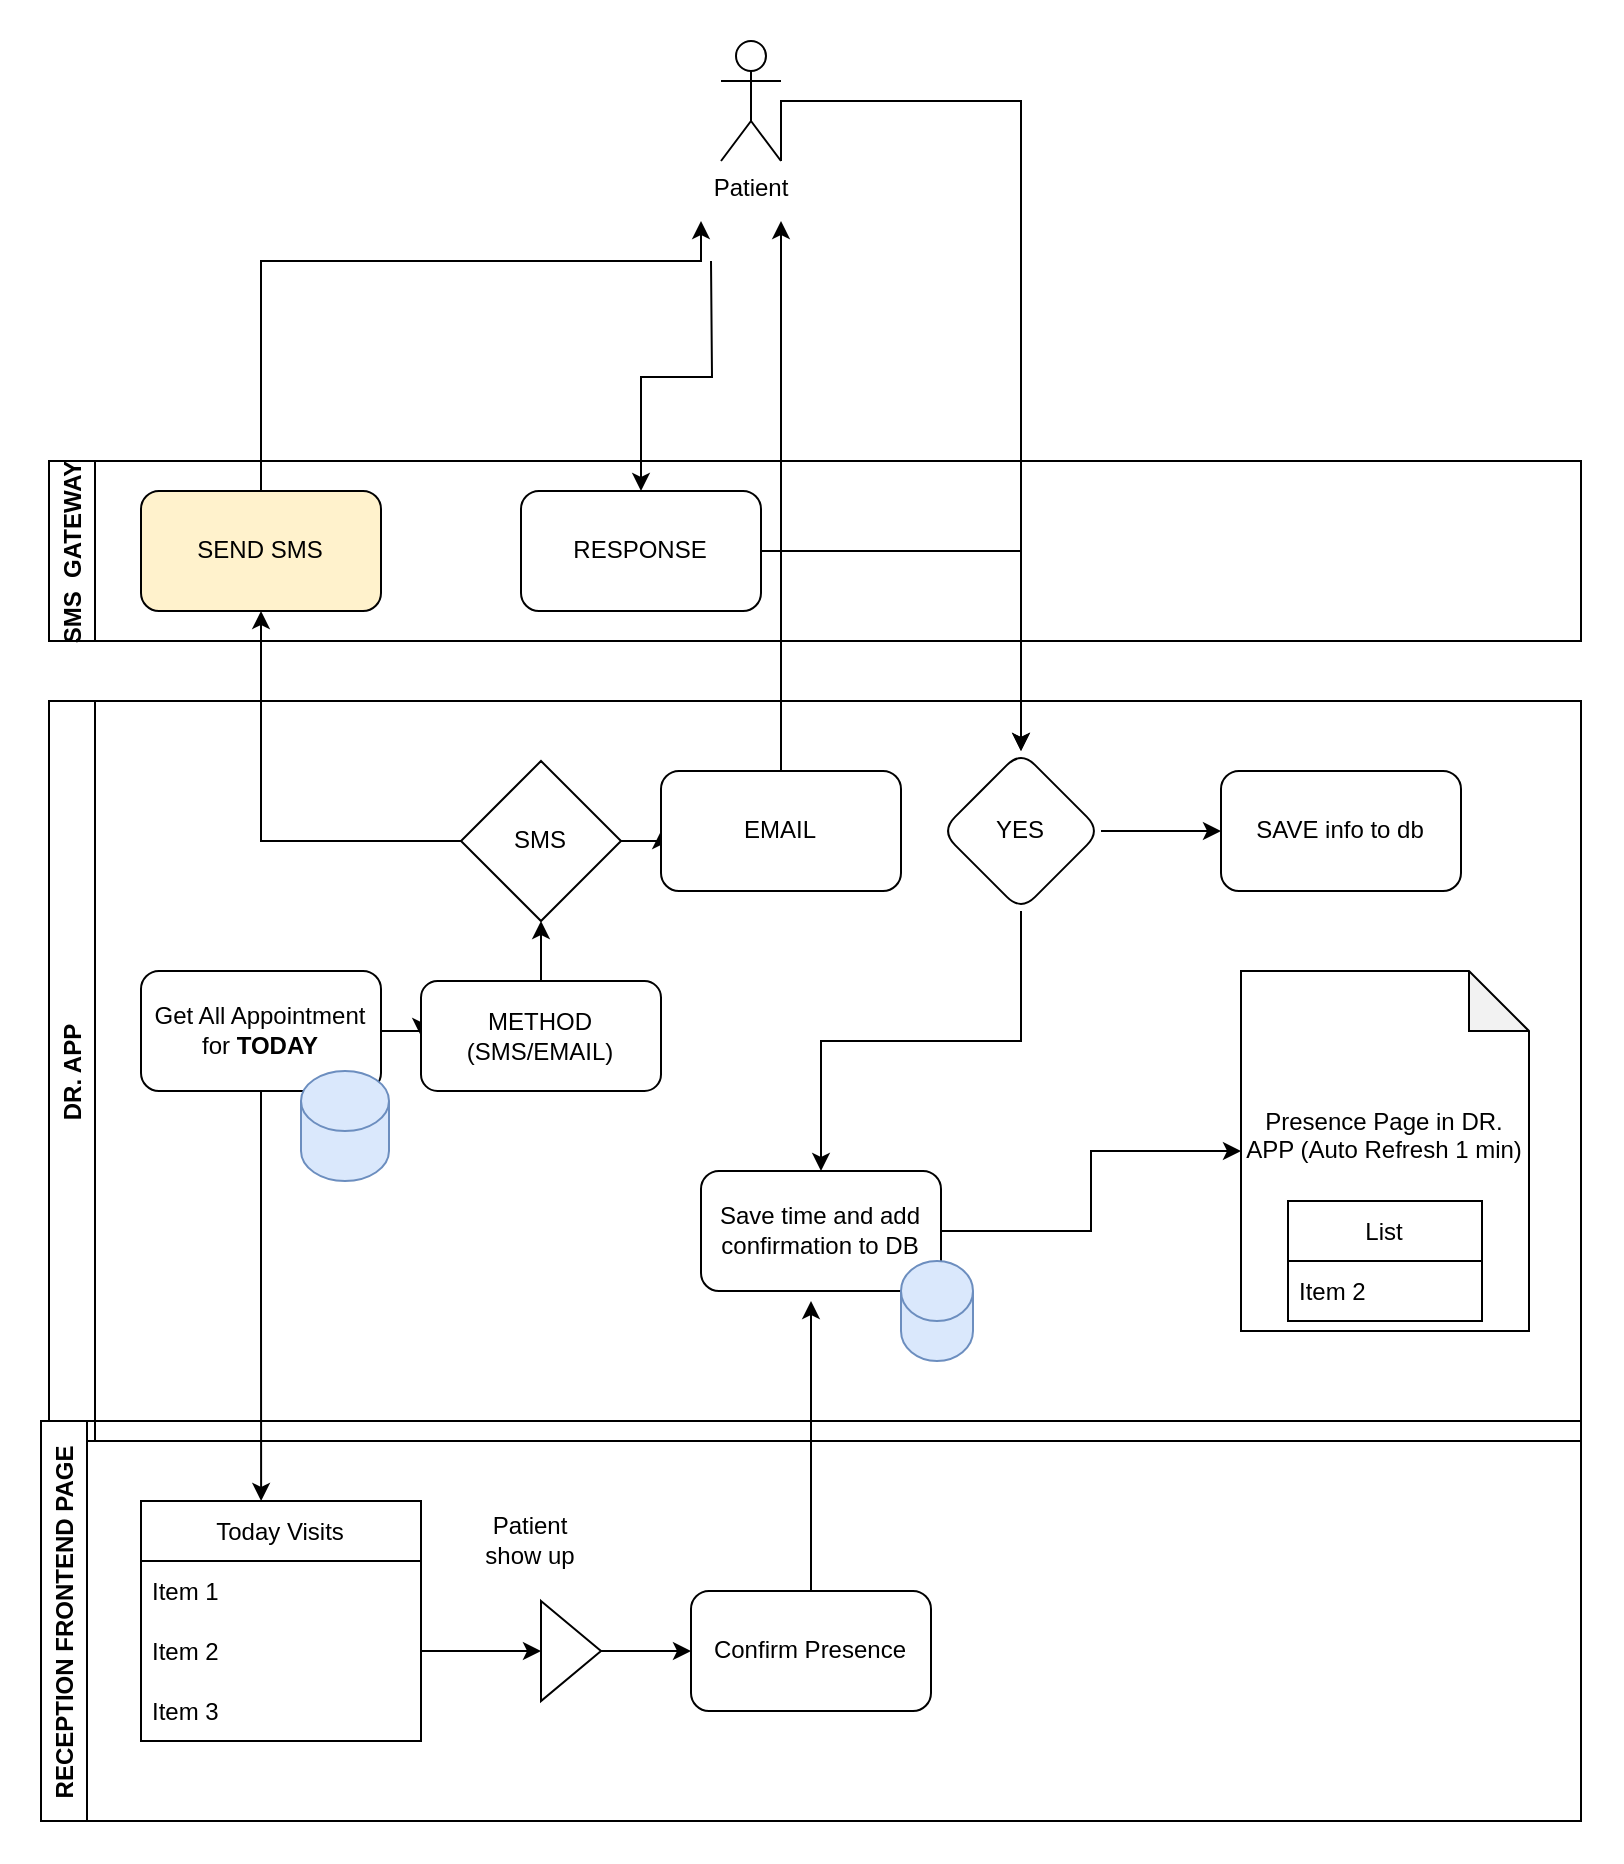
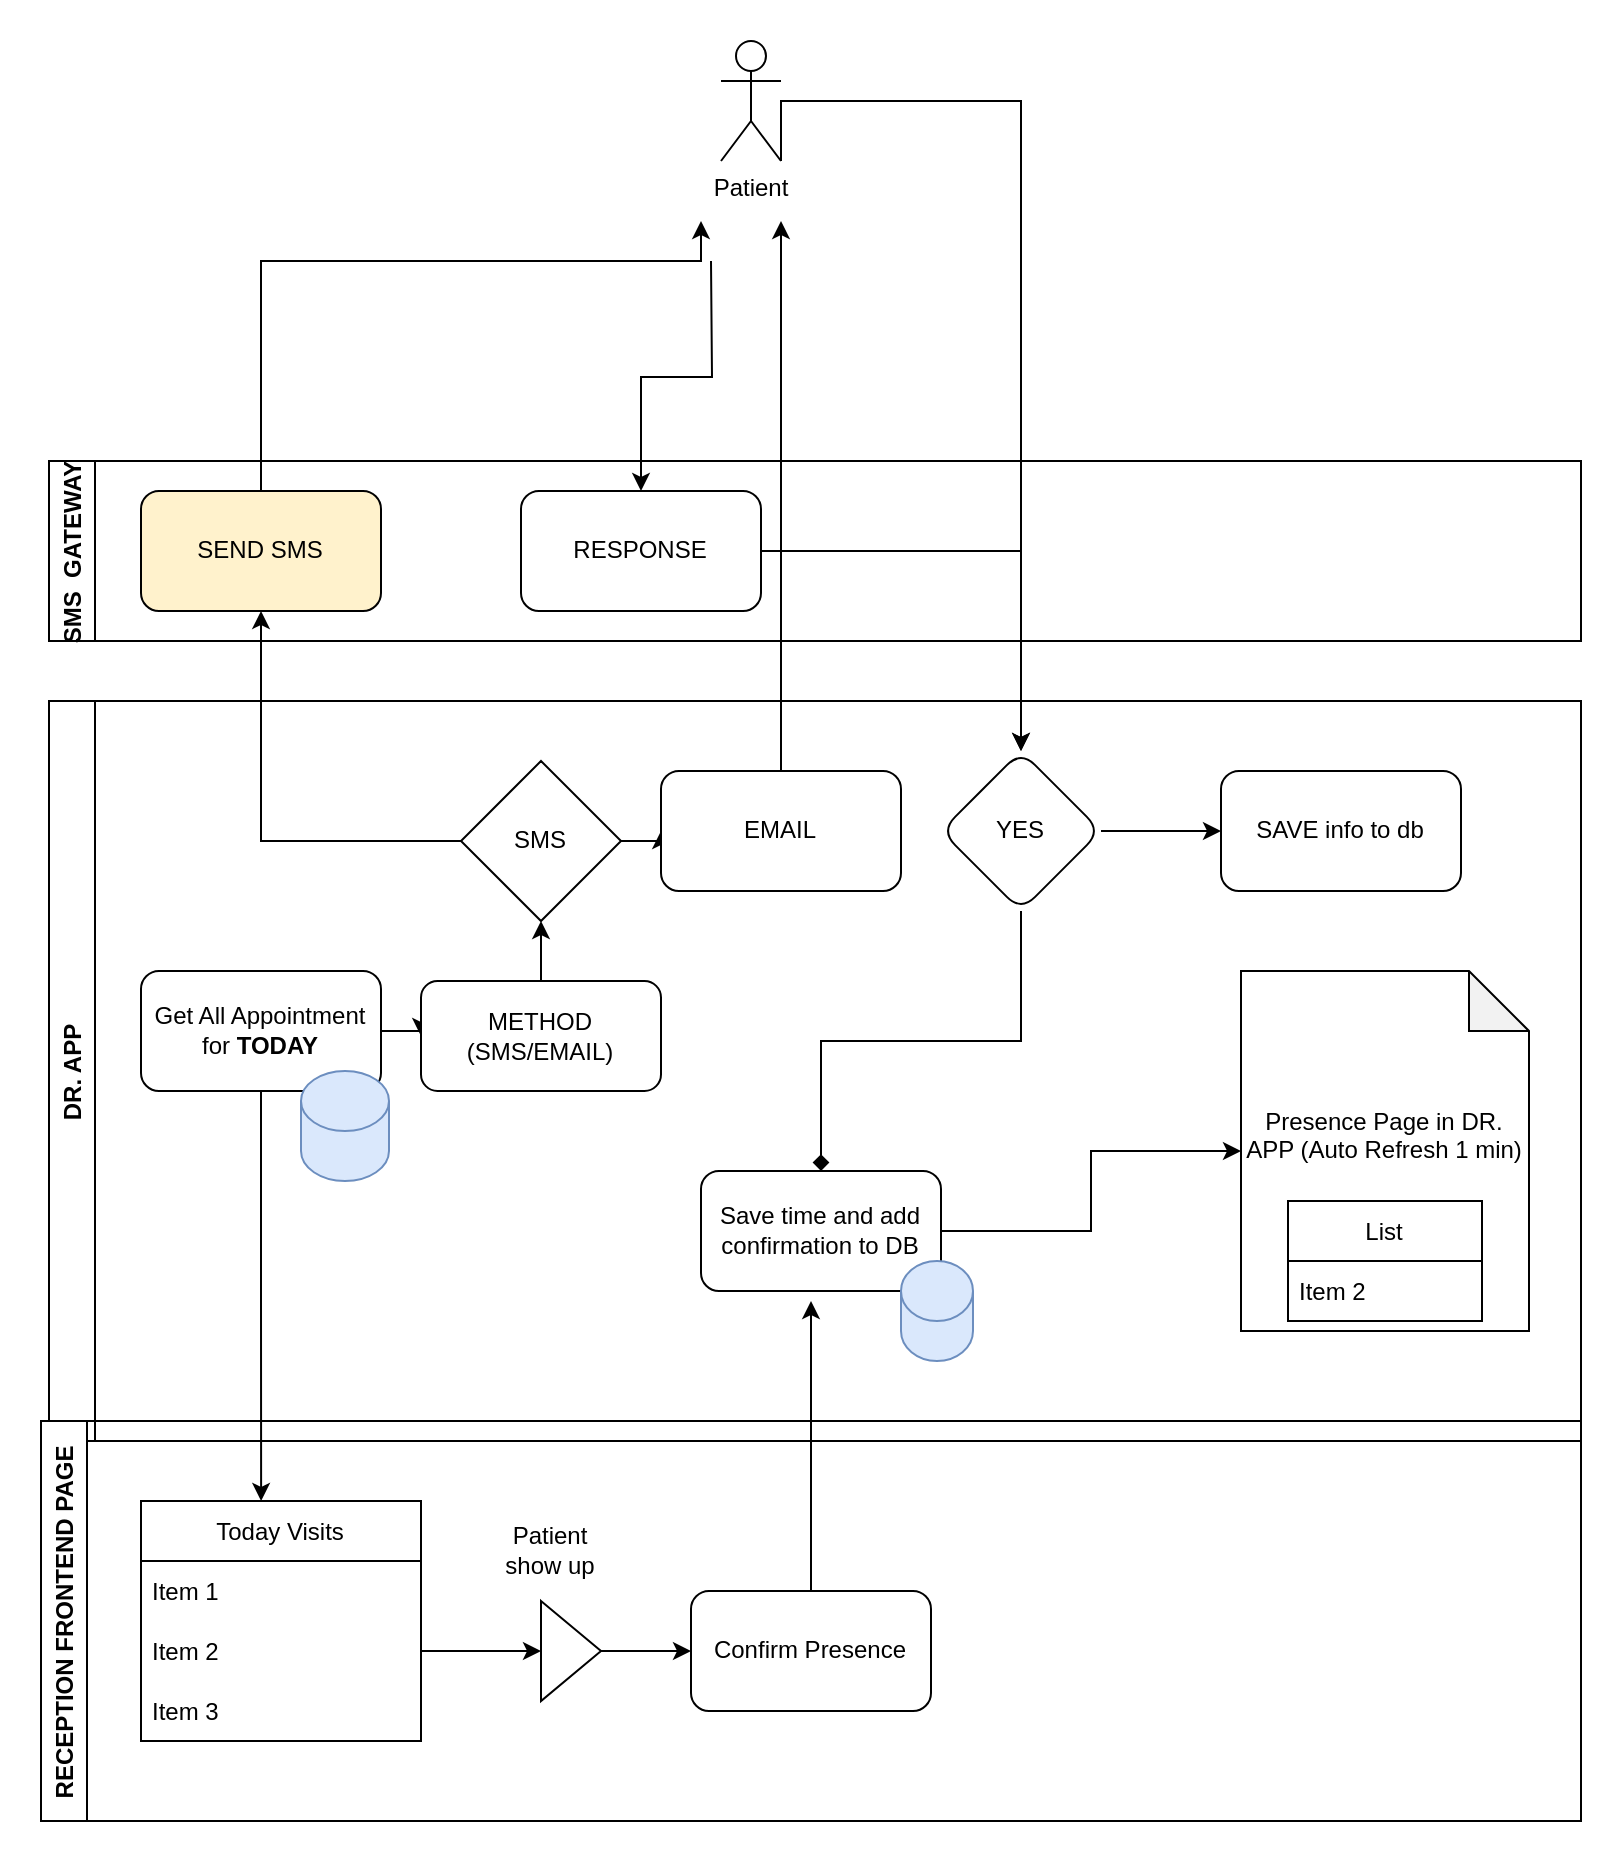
  <mxCell id="0" />
  <mxCell id="1" parent="0" />
  <mxCell id="2" value="DR. APP" style="swimlane;horizontal=0;" vertex="1" parent="1"><mxGeometry x="24" y="350" width="766" height="370" as="geometry" /></mxCell>
  <mxCell id="3" style="edgeStyle=orthogonalEdgeStyle;rounded=0;orthogonalLoop=1;jettySize=auto;html=1;exitX=1;exitY=0.5;exitDx=0;exitDy=0;entryX=0;entryY=0.5;entryDx=0;entryDy=0;" edge="1" parent="2" source="4" target="6"><mxGeometry relative="1" as="geometry" /></mxCell>
  <mxCell id="4" value="Get All Appointment for &lt;b&gt;TODAY&lt;/b&gt;" style="rounded=1;whiteSpace=wrap;html=1;" vertex="1" parent="2"><mxGeometry x="46" y="135" width="120" height="60" as="geometry" /></mxCell>
  <mxCell id="5" style="edgeStyle=orthogonalEdgeStyle;rounded=0;orthogonalLoop=1;jettySize=auto;html=1;entryX=0.5;entryY=1;entryDx=0;entryDy=0;" edge="1" parent="2" source="6" target="13"><mxGeometry relative="1" as="geometry" /></mxCell>
  <mxCell id="6" value="METHOD (SMS/EMAIL)" style="rounded=1;whiteSpace=wrap;html=1;" vertex="1" parent="2"><mxGeometry x="186" y="140" width="120" height="55" as="geometry" /></mxCell>
  <mxCell id="7" style="edgeStyle=orthogonalEdgeStyle;rounded=0;orthogonalLoop=1;jettySize=auto;html=1;entryX=0;entryY=0.5;entryDx=0;entryDy=0;entryPerimeter=0;" edge="1" parent="2" source="8" target="9"><mxGeometry relative="1" as="geometry" /></mxCell>
  <mxCell id="8" value="Save time and add confirmation to DB" style="rounded=1;whiteSpace=wrap;html=1;" vertex="1" parent="2"><mxGeometry x="326" y="235" width="120" height="60" as="geometry" /></mxCell>
  <mxCell id="9" value="&lt;div&gt;Presence Page in DR. APP (Auto Refresh 1 min)&lt;/div&gt;&lt;div&gt;&lt;br&gt;&lt;/div&gt;" style="shape=note;whiteSpace=wrap;html=1;backgroundOutline=1;darkOpacity=0.05;" vertex="1" parent="2"><mxGeometry x="596" y="135" width="144" height="180" as="geometry" /></mxCell>
  <mxCell id="10" value="List" style="swimlane;fontStyle=0;childLayout=stackLayout;horizontal=1;startSize=30;horizontalStack=0;resizeParent=1;resizeParentMax=0;resizeLast=0;collapsible=1;marginBottom=0;" vertex="1" parent="2"><mxGeometry x="619.5" y="250" width="97" height="60" as="geometry" /></mxCell>
  <mxCell id="11" value="Item 2" style="text;strokeColor=none;fillColor=none;align=left;verticalAlign=middle;spacingLeft=4;spacingRight=4;overflow=hidden;points=[[0,0.5],[1,0.5]];portConstraint=eastwest;rotatable=0;" vertex="1" parent="10"><mxGeometry y="30" width="97" height="30" as="geometry" /></mxCell>
  <mxCell id="12" value="" style="edgeStyle=orthogonalEdgeStyle;rounded=0;orthogonalLoop=1;jettySize=auto;html=1;" edge="1" parent="2" source="13" target="19"><mxGeometry relative="1" as="geometry" /></mxCell>
  <mxCell id="13" value="SMS" style="rhombus;whiteSpace=wrap;html=1;" vertex="1" parent="2"><mxGeometry x="206" y="30" width="80" height="80" as="geometry" /></mxCell>
- <mxCell id="14" style="edgeStyle=orthogonalEdgeStyle;rounded=0;orthogonalLoop=1;jettySize=auto;html=1;entryX=0.5;entryY=0;entryDx=0;entryDy=0;" edge="1" parent="2" source="16" target="8"><mxGeometry relative="1" as="geometry" /></mxCell>
+ <mxCell id="14" style="edgeStyle=orthogonalEdgeStyle;rounded=0;orthogonalLoop=1;jettySize=auto;html=1;entryX=0.5;entryY=0;entryDx=0;entryDy=0;endArrow=diamond;" edge="1" parent="2" source="16" target="8"><mxGeometry relative="1" as="geometry" /></mxCell>
  <mxCell id="15" style="edgeStyle=orthogonalEdgeStyle;rounded=0;orthogonalLoop=1;jettySize=auto;html=1;entryX=0;entryY=0.5;entryDx=0;entryDy=0;" edge="1" parent="2" source="16" target="20"><mxGeometry relative="1" as="geometry" /></mxCell>
  <mxCell id="16" value="YES" style="rhombus;whiteSpace=wrap;html=1;rounded=1;" vertex="1" parent="2"><mxGeometry x="446" y="25" width="80" height="80" as="geometry" /></mxCell>
  <mxCell id="17" value="" style="shape=cylinder3;whiteSpace=wrap;html=1;boundedLbl=1;backgroundOutline=1;size=15;fillColor=#dae8fc;strokeColor=#6c8ebf;" vertex="1" parent="2"><mxGeometry x="426" y="280" width="36" height="50" as="geometry" /></mxCell>
  <mxCell id="18" value="" style="shape=cylinder3;whiteSpace=wrap;html=1;boundedLbl=1;backgroundOutline=1;size=15;fillColor=#dae8fc;strokeColor=#6c8ebf;" vertex="1" parent="2"><mxGeometry x="126" y="185" width="44" height="55" as="geometry" /></mxCell>
  <mxCell id="19" value="EMAIL" style="rounded=1;whiteSpace=wrap;html=1;" vertex="1" parent="2"><mxGeometry x="306" y="35" width="120" height="60" as="geometry" /></mxCell>
  <mxCell id="20" value="SAVE info to db" style="rounded=1;whiteSpace=wrap;html=1;" vertex="1" parent="2"><mxGeometry x="586" y="35" width="120" height="60" as="geometry" /></mxCell>
  <mxCell id="21" style="edgeStyle=orthogonalEdgeStyle;rounded=0;orthogonalLoop=1;jettySize=auto;html=1;entryX=0.5;entryY=0;entryDx=0;entryDy=0;" edge="1" parent="1" target="26"><mxGeometry relative="1" as="geometry"><mxPoint x="355" y="130" as="sourcePoint" /></mxGeometry></mxCell>
  <mxCell id="22" style="edgeStyle=orthogonalEdgeStyle;rounded=0;orthogonalLoop=1;jettySize=auto;html=1;exitX=1;exitY=1;exitDx=0;exitDy=0;exitPerimeter=0;" edge="1" parent="1" source="23" target="16"><mxGeometry relative="1" as="geometry"><Array as="points"><mxPoint x="390" y="50" /><mxPoint x="510" y="50" /></Array></mxGeometry></mxCell>
  <mxCell id="23" value="&lt;div&gt;Patient&lt;/div&gt;" style="shape=umlActor;verticalLabelPosition=bottom;verticalAlign=top;html=1;outlineConnect=0;" vertex="1" parent="1"><mxGeometry x="360" y="20" width="30" height="60" as="geometry" /></mxCell>
  <mxCell id="24" value="SMS  GATEWAY" style="swimlane;horizontal=0;" vertex="1" parent="1"><mxGeometry x="24" y="230" width="766" height="90" as="geometry" /></mxCell>
  <mxCell id="25" value="SEND SMS" style="rounded=1;whiteSpace=wrap;html=1;fillColor=#fff2cc;" vertex="1" parent="24"><mxGeometry x="46" y="15" width="120" height="60" as="geometry" /></mxCell>
  <mxCell id="26" value="RESPONSE" style="rounded=1;whiteSpace=wrap;html=1;" vertex="1" parent="24"><mxGeometry x="236" y="15" width="120" height="60" as="geometry" /></mxCell>
  <mxCell id="27" value="RECEPTION FRONTEND PAGE" style="swimlane;horizontal=0;" vertex="1" parent="1"><mxGeometry x="20" y="710" width="770" height="200" as="geometry" /></mxCell>
  <mxCell id="28" value="Today Visits" style="swimlane;fontStyle=0;childLayout=stackLayout;horizontal=1;startSize=30;horizontalStack=0;resizeParent=1;resizeParentMax=0;resizeLast=0;collapsible=1;marginBottom=0;" vertex="1" parent="27"><mxGeometry x="50" y="40" width="140" height="120" as="geometry" /></mxCell>
  <mxCell id="29" value="Item 1" style="text;strokeColor=none;fillColor=none;align=left;verticalAlign=middle;spacingLeft=4;spacingRight=4;overflow=hidden;points=[[0,0.5],[1,0.5]];portConstraint=eastwest;rotatable=0;" vertex="1" parent="28"><mxGeometry y="30" width="140" height="30" as="geometry" /></mxCell>
  <mxCell id="30" value="Item 2" style="text;strokeColor=none;fillColor=none;align=left;verticalAlign=middle;spacingLeft=4;spacingRight=4;overflow=hidden;points=[[0,0.5],[1,0.5]];portConstraint=eastwest;rotatable=0;" vertex="1" parent="28"><mxGeometry y="60" width="140" height="30" as="geometry" /></mxCell>
  <mxCell id="31" value="Item 3" style="text;strokeColor=none;fillColor=none;align=left;verticalAlign=middle;spacingLeft=4;spacingRight=4;overflow=hidden;points=[[0,0.5],[1,0.5]];portConstraint=eastwest;rotatable=0;" vertex="1" parent="28"><mxGeometry y="90" width="140" height="30" as="geometry" /></mxCell>
  <mxCell id="32" style="edgeStyle=orthogonalEdgeStyle;rounded=0;orthogonalLoop=1;jettySize=auto;html=1;exitX=1;exitY=0.5;exitDx=0;exitDy=0;entryX=0;entryY=0.5;entryDx=0;entryDy=0;" edge="1" parent="27" source="33" target="36"><mxGeometry relative="1" as="geometry" /></mxCell>
  <mxCell id="33" value="" style="triangle;whiteSpace=wrap;html=1;" vertex="1" parent="27"><mxGeometry x="250" y="90" width="30" height="50" as="geometry" /></mxCell>
  <mxCell id="34" style="edgeStyle=orthogonalEdgeStyle;rounded=0;orthogonalLoop=1;jettySize=auto;html=1;exitX=1;exitY=0.5;exitDx=0;exitDy=0;entryX=0;entryY=0.5;entryDx=0;entryDy=0;" edge="1" parent="27" source="30" target="33"><mxGeometry relative="1" as="geometry" /></mxCell>
- <mxCell id="35" value="Patient show up" style="text;html=1;strokeColor=none;fillColor=none;align=center;verticalAlign=middle;whiteSpace=wrap;rounded=0;" vertex="1" parent="27"><mxGeometry x="210" y="45" width="70" height="30" as="geometry" /></mxCell>
+ <mxCell id="35" value="Patient show up" style="text;html=1;strokeColor=none;fillColor=none;align=center;verticalAlign=middle;whiteSpace=wrap;rounded=0;" vertex="1" parent="27"><mxGeometry x="220" y="50" width="70" height="30" as="geometry" /></mxCell>
  <mxCell id="36" value="Confirm Presence" style="rounded=1;whiteSpace=wrap;html=1;" vertex="1" parent="27"><mxGeometry x="325" y="85" width="120" height="60" as="geometry" /></mxCell>
  <mxCell id="37" style="edgeStyle=orthogonalEdgeStyle;rounded=0;orthogonalLoop=1;jettySize=auto;html=1;entryX=0.429;entryY=0;entryDx=0;entryDy=0;entryPerimeter=0;" edge="1" parent="1" source="4" target="28"><mxGeometry relative="1" as="geometry" /></mxCell>
  <mxCell id="38" style="edgeStyle=orthogonalEdgeStyle;rounded=0;orthogonalLoop=1;jettySize=auto;html=1;" edge="1" parent="1" source="36"><mxGeometry relative="1" as="geometry"><mxPoint x="405" y="650" as="targetPoint" /></mxGeometry></mxCell>
  <mxCell id="39" style="edgeStyle=orthogonalEdgeStyle;rounded=0;orthogonalLoop=1;jettySize=auto;html=1;exitX=0;exitY=0.5;exitDx=0;exitDy=0;entryX=0.5;entryY=1;entryDx=0;entryDy=0;" edge="1" parent="1" source="13" target="25"><mxGeometry relative="1" as="geometry" /></mxCell>
  <mxCell id="40" style="edgeStyle=orthogonalEdgeStyle;rounded=0;orthogonalLoop=1;jettySize=auto;html=1;" edge="1" parent="1" source="25"><mxGeometry relative="1" as="geometry"><mxPoint x="350" y="110" as="targetPoint" /><Array as="points"><mxPoint x="130" y="130" /><mxPoint x="350" y="130" /></Array></mxGeometry></mxCell>
  <mxCell id="41" value="" style="edgeStyle=orthogonalEdgeStyle;rounded=0;orthogonalLoop=1;jettySize=auto;html=1;" edge="1" parent="1" source="26" target="16"><mxGeometry relative="1" as="geometry" /></mxCell>
  <mxCell id="42" style="edgeStyle=orthogonalEdgeStyle;rounded=0;orthogonalLoop=1;jettySize=auto;html=1;" edge="1" parent="1" source="19"><mxGeometry relative="1" as="geometry"><mxPoint x="390" y="110" as="targetPoint" /></mxGeometry></mxCell>
